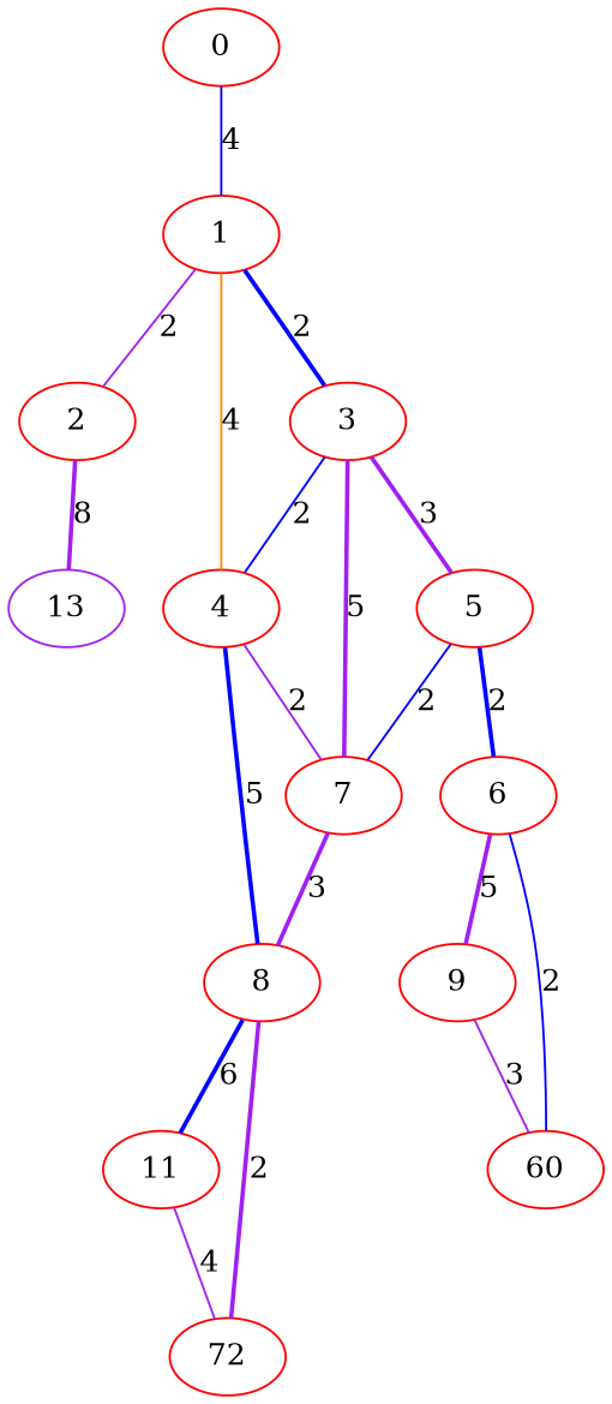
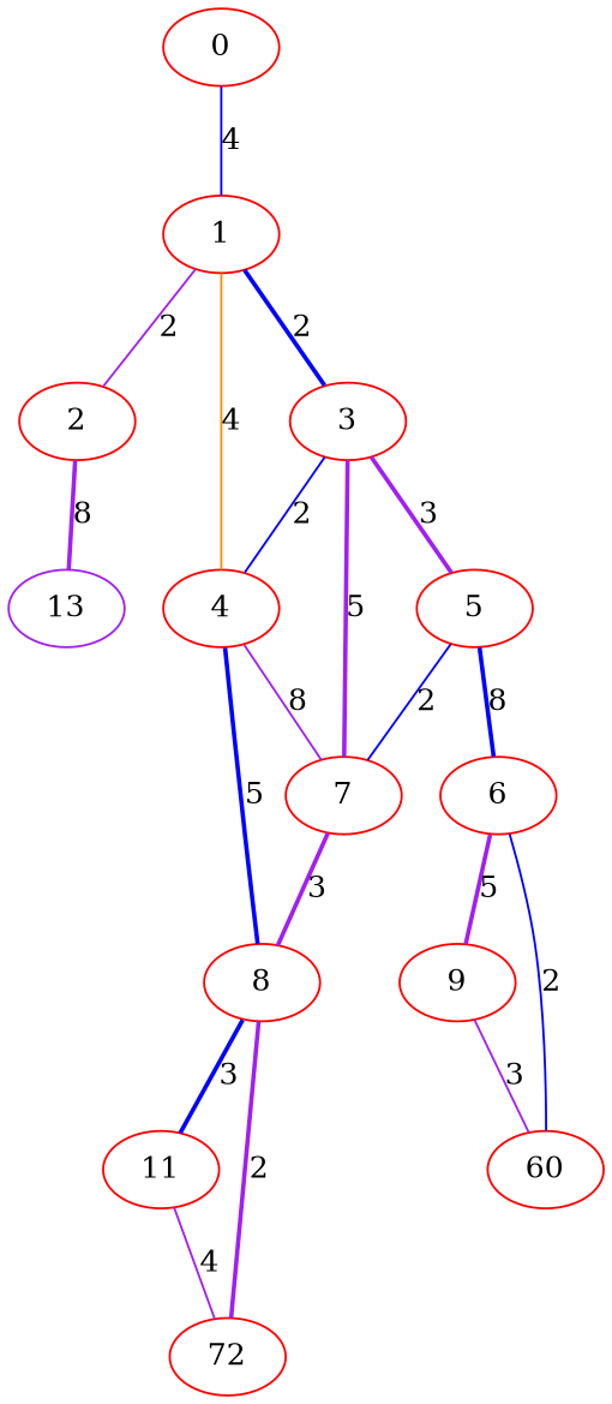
  graph {
    node [color=red weight=1]
    edge [color=purple style=bold]
    0
    1
    2
    3
    4
    13 [color=purple weight=4]
    5
    7
    8
    6
    11
    n12 [label=72]
    9
    n14 [label=60]
    0 -- 1 [color=blue label=4 style=solid]
    1 -- 2 [label=2 style=solid]
    1 -- 3 [color=blue label=2]
    1 -- 4 [color=darkorange label=4 style=solid]
    2 -- 13 [label=8]
    3 -- 4 [color=blue label=2 style=solid]
    3 -- 5 [label=3]
    3 -- 7 [label=5]
-   4 -- 7 [label=2 style=solid]
+   4 -- 7 [label=8 style=solid]
    4 -- 8 [color=blue label=5]
    5 -- 7 [color=blue label=2 style=solid]
-   5 -- 6 [color=blue label=2]
+   5 -- 6 [color=blue label=8]
    7 -- 8 [label=3]
-   8 -- 11 [color=blue label=6]
+   8 -- 11 [color=blue label=3]
    8 -- n12 [label=2]
    6 -- 9 [label=5]
    6 -- n14 [color=blue label=2 style=solid]
    11 -- n12 [label=4 style=solid]
    9 -- n14 [label=3 style=solid]
  }
